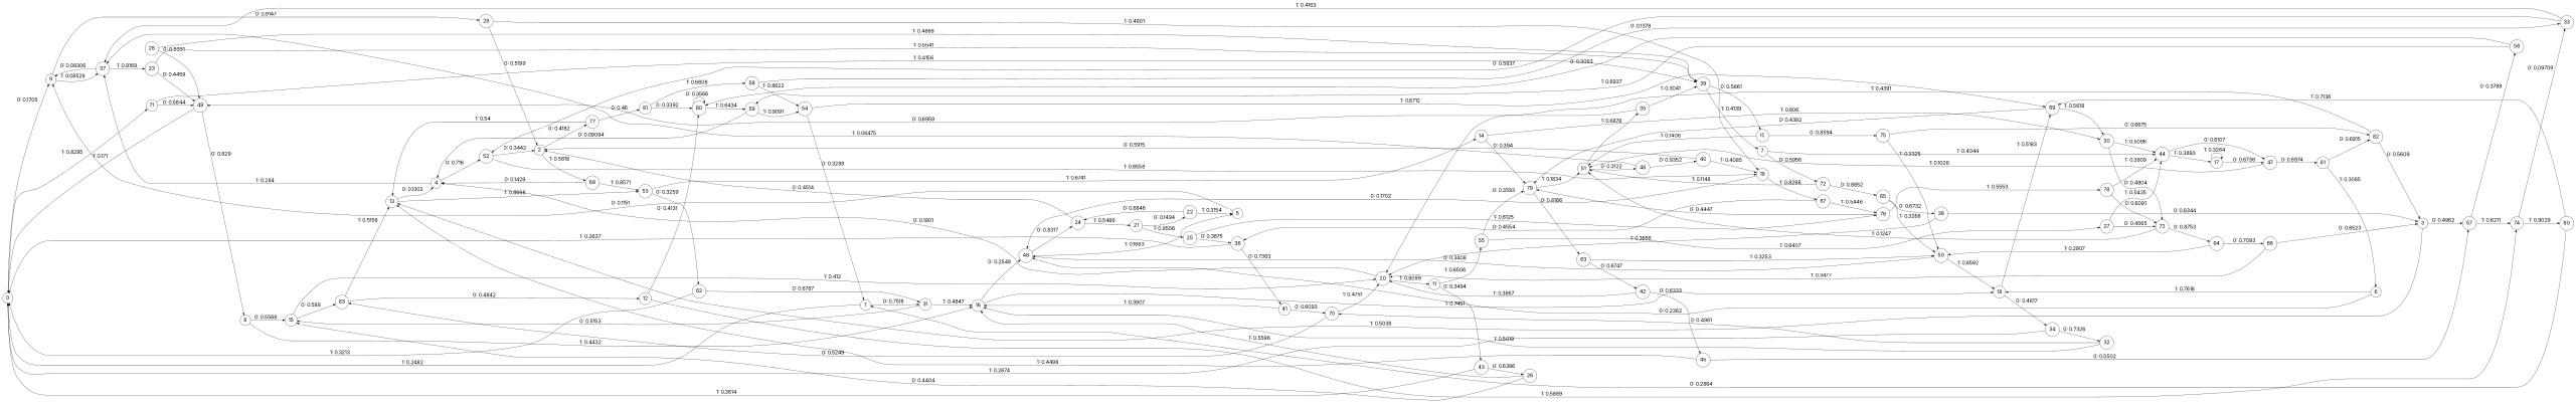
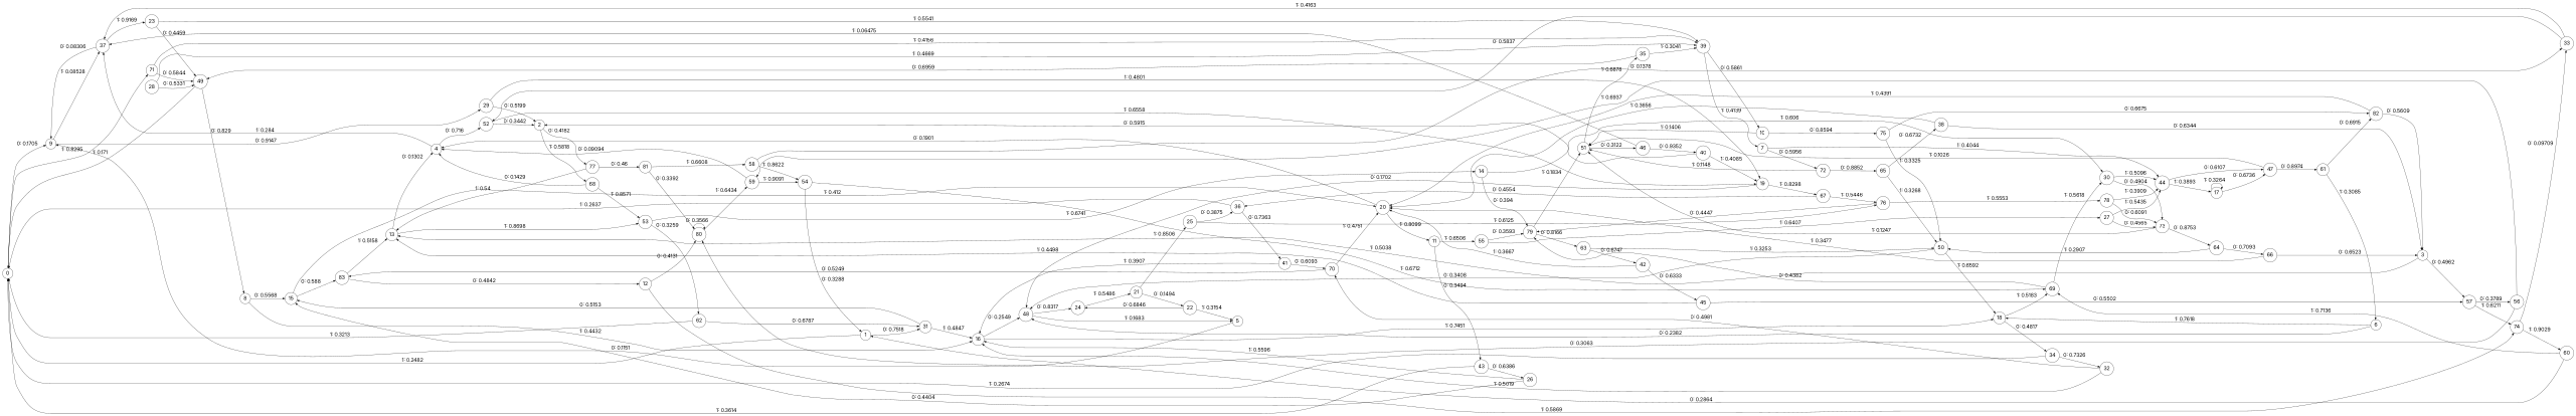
  digraph {
    fontname=Inter
    rankdir=LR
    node [fontname=Inter fontsize=24 shape=circle]
    edge [fontname=Inter fontsize=24]
    0
    9
    71
    37
    29
    49
    39
    23
    2
    19
    8
    7
    10
    1
    31
    15
    16
    83
    20
    48
    18
    77
    68
    13
    81
    4
    53
    80
    58
    52
    14
    62
    3
    57
    74
    56
    33
    60
    59
    67
    5
    28
    6
    24
    34
    69
    21
    32
    79
    30
    72
    44
    51
    65
    17
    47
    35
    46
    50
    38
    61
    12
    11
    75
    82
    40
    43
    55
    26
    27
    63
    73
    54
    42
    64
    70
    36
    76
    41
    78
    22
    25
    66
    45
    0 -> 9 [label="0: 0.1705   "]
    0 -> 71 [label="1: 0.8295   "]
    9 -> 37 [label="1: 0.08528  "]
    9 -> 29 [label="0: 0.9147   "]
    71 -> 49 [label="0: 0.5844   "]
    71 -> 39 [label="1: 0.4156   "]
    37 -> 9 [label="0: 0.08306  "]
    37 -> 23 [label="1: 0.9169   "]
    29 -> 2 [label="0: 0.5199   "]
    29 -> 19 [label="1: 0.4801   "]
    49 -> 0 [label="1: 0.171    "]
    49 -> 8 [label="0: 0.829    "]
    39 -> 7 [label="1: 0.4139   "]
    39 -> 10 [label="0: 0.5861   "]
    23 -> 49 [label="0: 0.4459   "]
    23 -> 39 [label="1: 0.5541   "]
    2 -> 77 [label="0: 0.4182   "]
    2 -> 68 [label="1: 0.5818   "]
    19 -> 48 [label="0: 0.1702   "]
    19 -> 67 [label="1: 0.8298   "]
    8 -> 15 [label="0: 0.5568   "]
    8 -> 16 [label="1: 0.4432   "]
    7 -> 72 [label="0: 0.5956   "]
    7 -> 44 [label="1: 0.4044   "]
    10 -> 51 [label="1: 0.1406   "]
    10 -> 75 [label="0: 0.8594   "]
    1 -> 0 [label="1: 0.2482   "]
    1 -> 31 [label="0: 0.7518   "]
    31 -> 15 [label="0: 0.5153   "]
    31 -> 16 [label="1: 0.4847   "]
    15 -> 83 [label="0: 0.588    "]
    15 -> 20 [label="1: 0.412    "]
    16 -> 48 [label="0: 0.2549   "]
    16 -> 18 [label="1: 0.7451   "]
    83 -> 13 [label="1: 0.5158   "]
    83 -> 12 [label="0: 0.4842   "]
    20 -> 4 [label="0: 0.1901   "]
    20 -> 11 [label="1: 0.8099   "]
    48 -> 5 [label="1: 0.1683   "]
    48 -> 24 [label="0: 0.8317   "]
    18 -> 34 [label="0: 0.4817   "]
    18 -> 69 [label="1: 0.5183   "]
    77 -> 13 [label="1: 0.54     "]
    77 -> 81 [label="0: 0.46     "]
    68 -> 4 [label="0: 0.1429   "]
    68 -> 53 [label="1: 0.8571   "]
    13 -> 4 [label="0: 0.1302   "]
    13 -> 53 [label="1: 0.8698   "]
    81 -> 80 [label="0: 0.3392   "]
    81 -> 58 [label="1: 0.6608   "]
    4 -> 37 [label="1: 0.284    "]
    4 -> 52 [label="0: 0.716    "]
    53 -> 14 [label="1: 0.6741   "]
    53 -> 62 [label="0: 0.3259   "]
    80 -> 80 [label="0: 0.3566   "]
    80 -> 59 [label="1: 0.6434   "]
    58 -> 33 [label="0: 0.1378   "]
    58 -> 54 [label="1: 0.8622   "]
    52 -> 2 [label="0: 0.3442   "]
    52 -> 19 [label="1: 0.6558   "]
    14 -> 79 [label="0: 0.394    "]
    14 -> 30 [label="1: 0.606    "]
    62 -> 0 [label="1: 0.3213   "]
    62 -> 31 [label="0: 0.6787   "]
    3 -> 13 [label="1: 0.5038   "]
    3 -> 57 [label="0: 0.4962   "]
    57 -> 74 [label="1: 0.6211   "]
    57 -> 56 [label="0: 0.3789   "]
    74 -> 33 [label="0: 0.09709  "]
    74 -> 60 [label="1: 0.9029   "]
    56 -> 80 [label="0: 0.3063   "]
    56 -> 59 [label="1: 0.6937   "]
    33 -> 37 [label="1: 0.4163   "]
    33 -> 52 [label="0: 0.5837   "]
    60 -> 1 [label="0: 0.2864   "]
    60 -> 69 [label="1: 0.7136   "]
    59 -> 4 [label="0: 0.09094  "]
    59 -> 54 [label="1: 0.9091   "]
    67 -> 36 [label="0: 0.4554   "]
    67 -> 76 [label="1: 0.5446   "]
    5 -> 9 [label="0: 0.1151   "]
    28 -> 49 [label="0: 0.5331   "]
    28 -> 39 [label="1: 0.4669   "]
    6 -> 48 [label="0: 0.2382   "]
    6 -> 18 [label="1: 0.7618   "]
-   24 -> 2 [label="0: 0.4514   "]
    24 -> 21 [label="1: 0.5486   "]
    34 -> 0 [label="1: 0.2674   "]
    34 -> 32 [label="0: 0.7326   "]
    69 -> 79 [label="0: 0.4382   "]
    69 -> 30 [label="1: 0.5618   "]
    21 -> 22 [label="0: 0.1494   "]
    21 -> 25 [label="1: 0.8506   "]
    32 -> 16 [label="1: 0.5019   "]
    32 -> 70 [label="0: 0.4981   "]
    79 -> 51 [label="1: 0.1834   "]
    79 -> 63 [label="0: 0.8166   "]
    30 -> 44 [label="1: 0.5096   "]
    30 -> 73 [label="0: 0.4904   "]
    72 -> 51 [label="1: 0.1148   "]
    72 -> 65 [label="0: 0.8852   "]
    44 -> 17 [label="1: 0.3893   "]
    44 -> 47 [label="0: 0.6107   "]
    51 -> 35 [label="1: 0.6878   "]
    51 -> 46 [label="0: 0.3122   "]
    65 -> 50 [label="1: 0.3268   "]
    65 -> 38 [label="0: 0.6732   "]
    17 -> 17 [label="1: 0.3264   "]
    17 -> 47 [label="0: 0.6736   "]
    47 -> 51 [label="1: 0.1026   "]
    47 -> 61 [label="0: 0.8974   "]
    35 -> 49 [label="0: 0.6959   "]
    35 -> 39 [label="1: 0.3041   "]
    46 -> 37 [label="1: 0.06475  "]
    46 -> 40 [label="0: 0.9352   "]
    50 -> 48 [label="0: 0.3408   "]
    50 -> 18 [label="1: 0.6592   "]
    38 -> 20 [label="1: 0.3656   "]
    38 -> 3 [label="0: 0.6344   "]
    61 -> 6 [label="1: 0.3085   "]
    61 -> 82 [label="0: 0.6915   "]
    12 -> 80 [label="0: 0.4131   "]
    12 -> 74 [label="1: 0.5869   "]
    11 -> 43 [label="0: 0.3494   "]
    11 -> 55 [label="1: 0.6506   "]
    75 -> 50 [label="1: 0.3325   "]
    75 -> 82 [label="0: 0.6675   "]
    82 -> 20 [label="1: 0.4391   "]
    82 -> 3 [label="0: 0.5609   "]
    40 -> 2 [label="0: 0.5915   "]
    40 -> 19 [label="1: 0.4085   "]
    43 -> 0 [label="1: 0.3614   "]
    43 -> 26 [label="0: 0.6386   "]
    55 -> 79 [label="0: 0.3593   "]
    55 -> 27 [label="1: 0.6407   "]
    26 -> 15 [label="0: 0.4404   "]
    26 -> 16 [label="1: 0.5596   "]
    27 -> 44 [label="1: 0.5435   "]
    27 -> 73 [label="0: 0.4565   "]
    63 -> 50 [label="1: 0.3253   "]
    63 -> 42 [label="0: 0.6747   "]
    73 -> 51 [label="1: 0.1247   "]
    73 -> 64 [label="0: 0.8753   "]
    54 -> 1 [label="0: 0.3288   "]
    54 -> 69 [label="1: 0.6712   "]
    42 -> 20 [label="1: 0.3667   "]
    42 -> 45 [label="0: 0.6333   "]
    64 -> 50 [label="1: 0.2907   "]
    64 -> 66 [label="0: 0.7093   "]
    70 -> 83 [label="0: 0.5249   "]
    70 -> 20 [label="1: 0.4751   "]
    36 -> 0 [label="1: 0.2637   "]
    36 -> 41 [label="0: 0.7363   "]
    76 -> 79 [label="0: 0.4447   "]
    76 -> 78 [label="1: 0.5553   "]
    41 -> 16 [label="1: 0.3907   "]
    41 -> 70 [label="0: 0.6093   "]
    78 -> 44 [label="1: 0.3909   "]
    78 -> 73 [label="0: 0.6091   "]
    22 -> 5 [label="1: 0.3154   "]
    22 -> 24 [label="0: 0.6846   "]
    25 -> 36 [label="0: 0.3875   "]
    25 -> 76 [label="1: 0.6125   "]
    66 -> 20 [label="1: 0.3477   "]
    66 -> 3 [label="0: 0.6523   "]
    45 -> 13 [label="1: 0.4498   "]
    45 -> 57 [label="0: 0.5502   "]
  }
